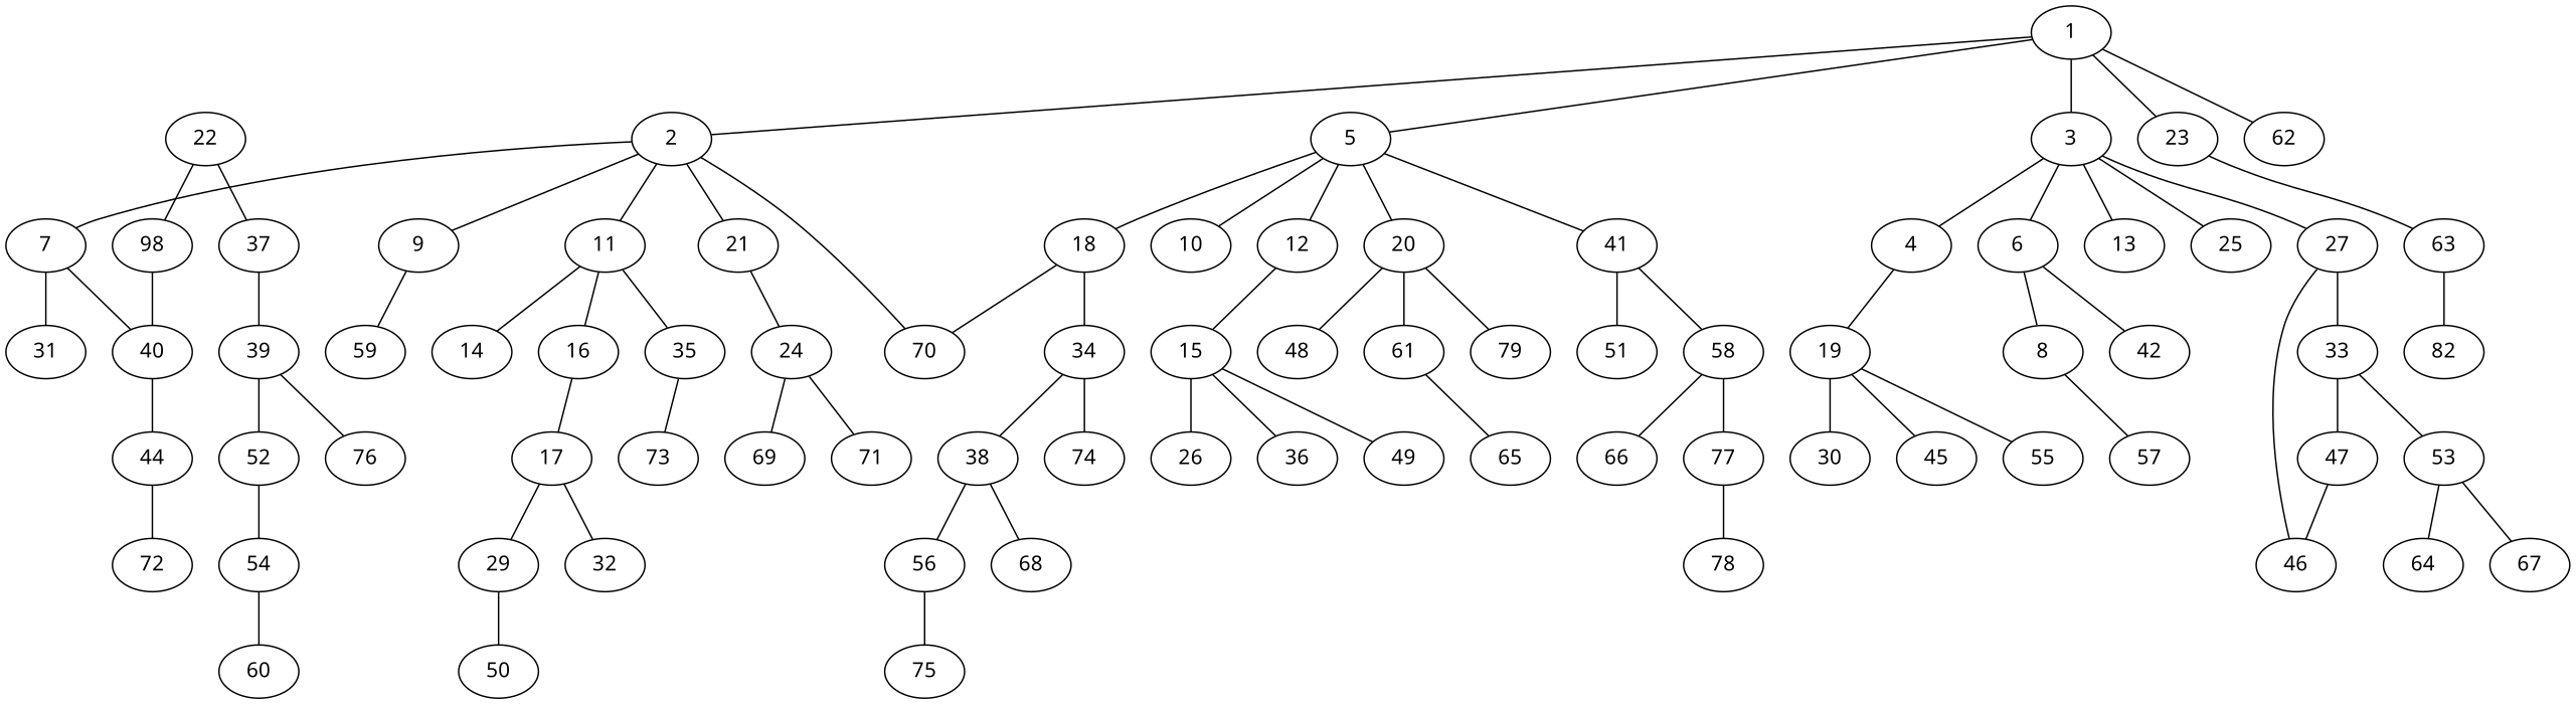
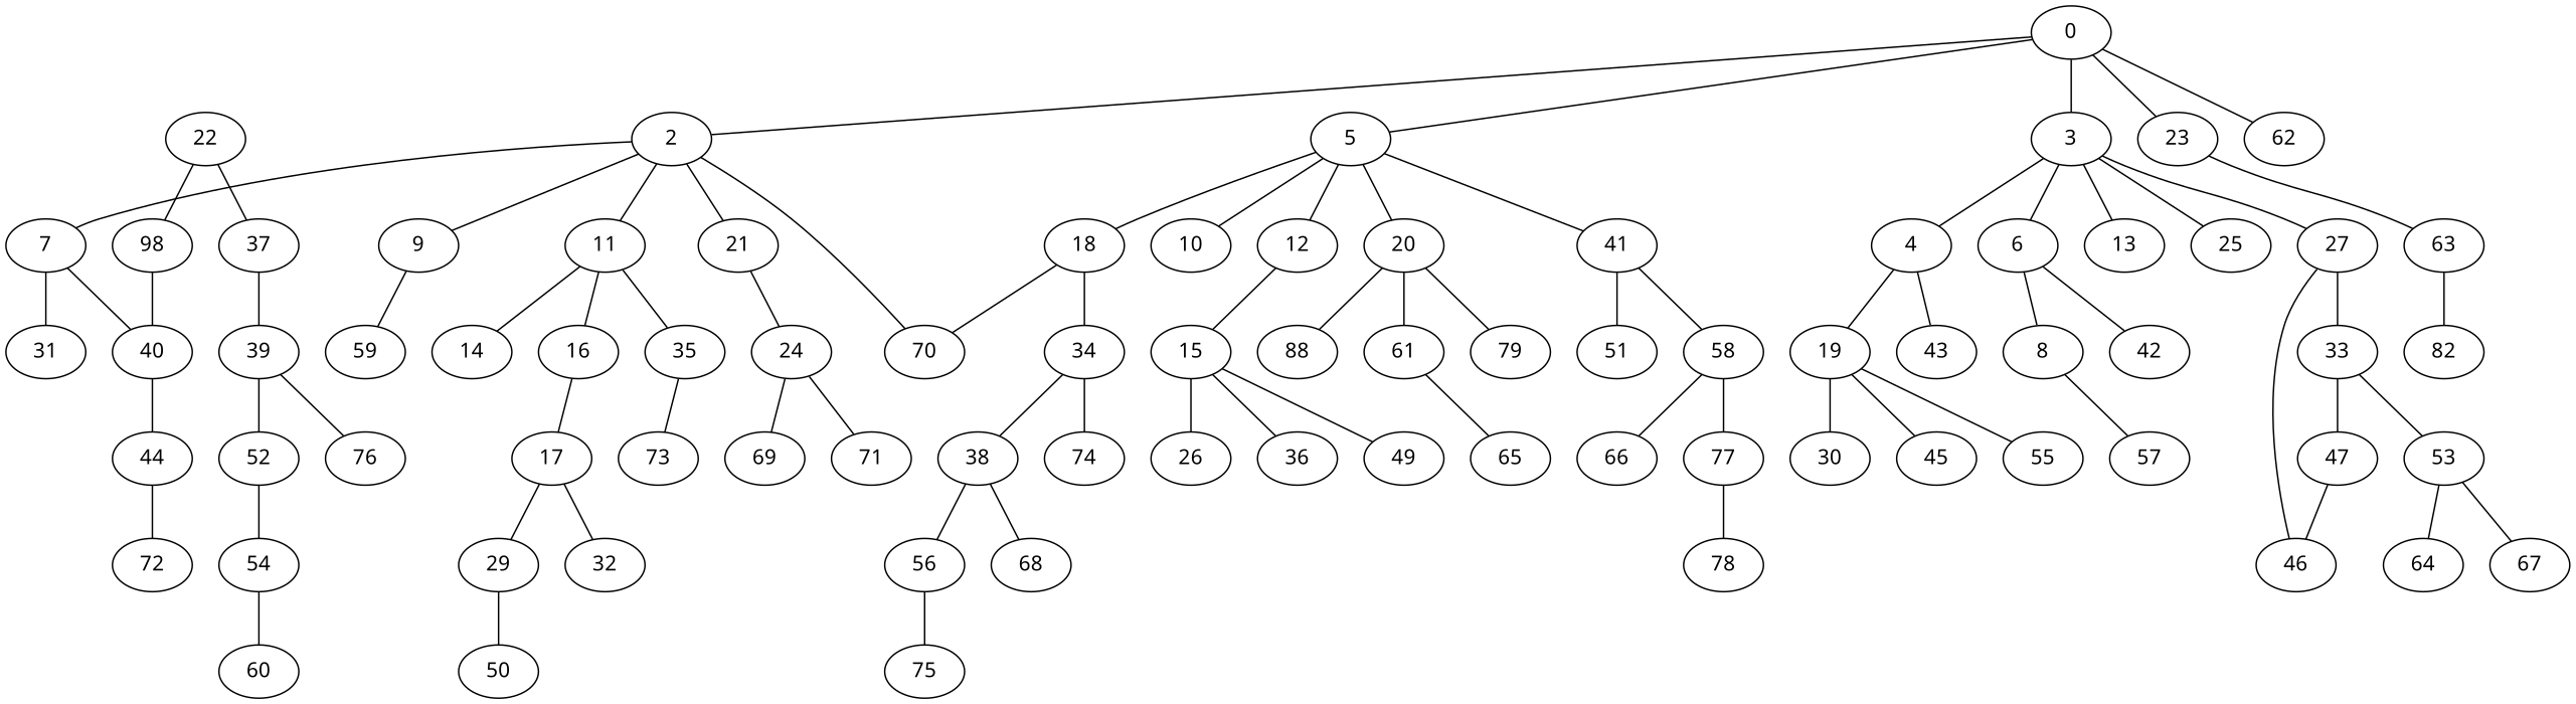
  graph {
    fontname="Noto Sans"
    node [fontname="Noto Sans"]
    edge [fontname="Noto Sans"]
-   1
+   1 [label=0]
    2
    3
    5
    23
    62
    7
    9
    11
    21
    70
    4
    6
    13
    25
    27
    10
    12
    18
    20
    41
    63
    31
    40
    59
    14
    16
    35
    24
    19
+   43
    8
    42
    33
    46
    15
    34
-   48
+   48 [label=88]
    61
    79
    51
    58
    n43 [label=82]
    n44 [label=98]
    22
    37
    17
    73
    69
    71
    30
    45
    55
    57
    47
    53
    26
    36
    49
    38
    74
    65
    66
    77
    44
    39
    29
    32
    50
    56
    68
    52
    76
    64
    67
    72
    75
    54
    60
    78
    1 -- 2
    1 -- 3
    1 -- 5
    1 -- 23
    1 -- 62
    2 -- 7
    2 -- 9
    2 -- 11
    2 -- 21
    2 -- 70
    3 -- 4
    3 -- 6
    3 -- 13
    3 -- 25
    3 -- 27
    5 -- 10
    5 -- 12
    5 -- 18
    5 -- 20
    5 -- 41
    23 -- 63
    7 -- 31
    7 -- 40
    9 -- 59
    11 -- 14
    11 -- 16
    11 -- 35
    21 -- 24
    4 -- 19
+   4 -- 43
    6 -- 8
    6 -- 42
    27 -- 33
    27 -- 46
    12 -- 15
    18 -- 70
    18 -- 34
    20 -- 48
    20 -- 61
    20 -- 79
    41 -- 51
    41 -- 58
    63 -- n43
    40 -- 44
    16 -- 17
    35 -- 73
    24 -- 69
    24 -- 71
    19 -- 30
    19 -- 45
    19 -- 55
    8 -- 57
    33 -- 47
    33 -- 53
    15 -- 26
    15 -- 36
    15 -- 49
    34 -- 38
    34 -- 74
    61 -- 65
    58 -- 66
    58 -- 77
    n44 -- 40
    22 -- n44
    22 -- 37
    37 -- 39
    17 -- 29
    17 -- 32
    47 -- 46
    53 -- 64
    53 -- 67
    38 -- 56
    38 -- 68
    77 -- 78
    44 -- 72
    39 -- 52
    39 -- 76
    29 -- 50
    56 -- 75
    52 -- 54
    54 -- 60
  }
